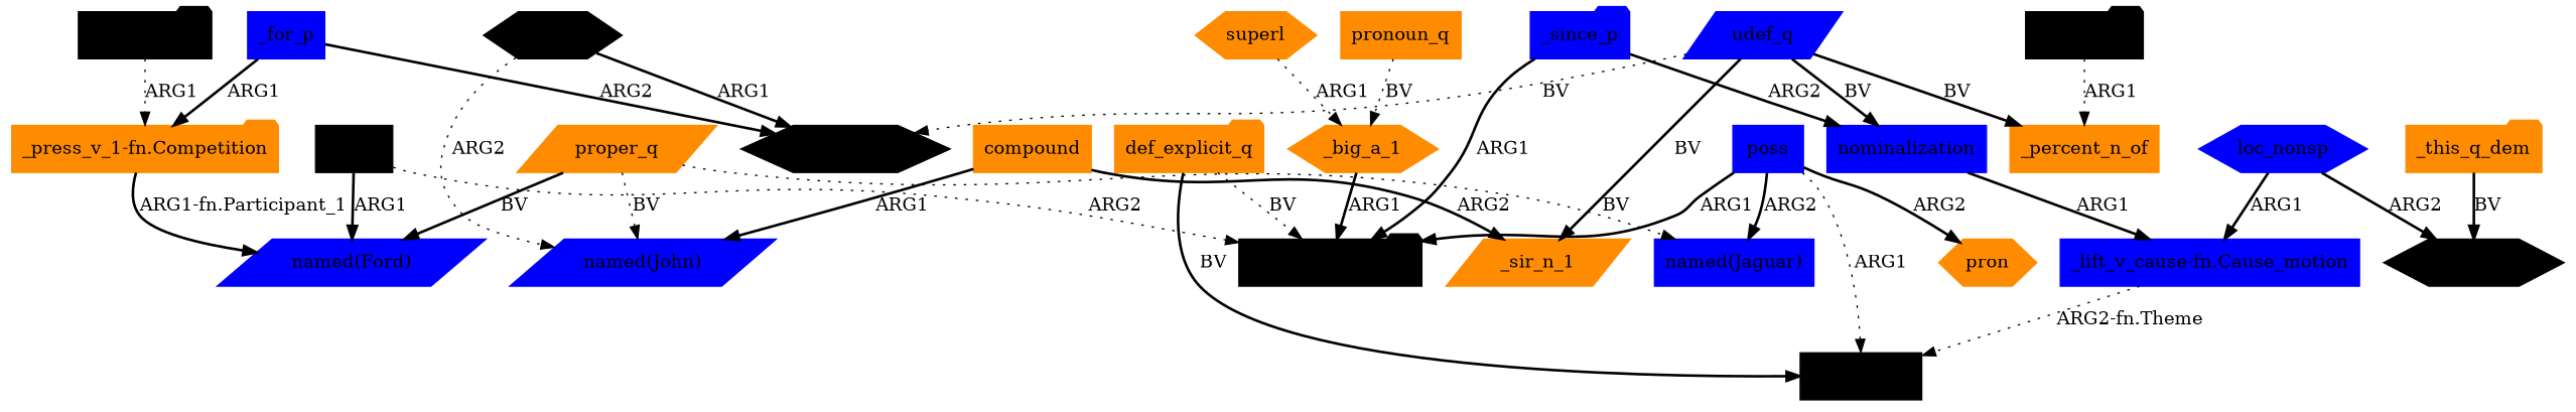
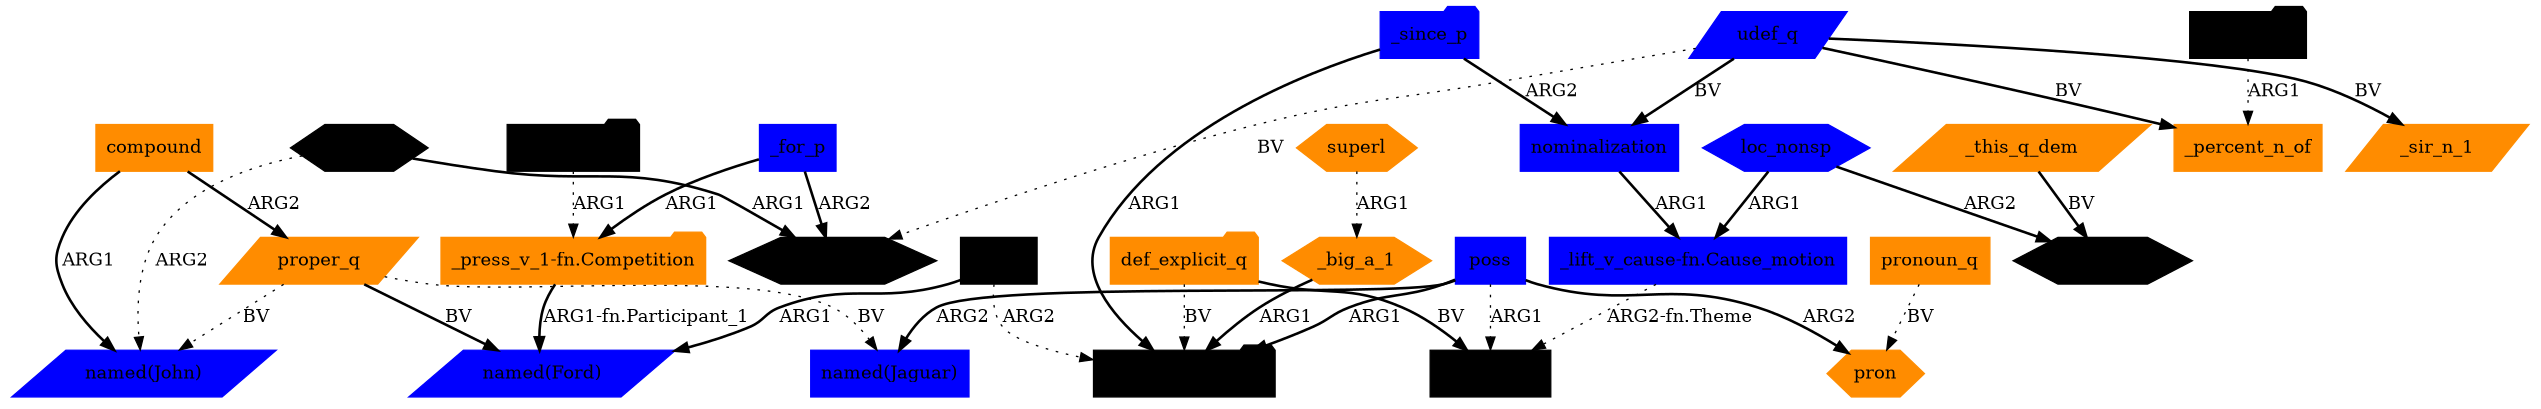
  digraph {
    node [color=darkorange shape=box style=filled]
    edge [style=bold]
    udef_q [color=blue shape=parallelogram]
    "_talk_n_of-on" [color=black shape=hexagon]
    nominalization [color=blue]
    _sir_n_1 [shape=parallelogram]
    _percent_n_of
    "_lift_v_cause-fn.Cause_motion" [color=blue]
    _big_a_1 [shape=hexagon]
    _shareholder_n_1 [color=black shape=folder]
    _stake_n_1 [color=black]
    proper_q [shape=parallelogram]
    "named(Ford)" [color=blue shape=parallelogram]
    "named(John)" [color=blue shape=parallelogram]
    "named(Jaguar)" [color=blue]
    _since_p [color=blue shape=folder]
    _harder_a_1 [color=black shape=folder]
    "_press_v_1-fn.Competition" [shape=folder]
    loc_nonsp [color=blue shape=hexagon]
    _week_n_1 [color=black shape=hexagon]
    compound
    appos [color=black]
    pron [shape=hexagon]
    pronoun_q
    _with_p [color=black shape=hexagon]
    poss [color=blue]
    def_explicit_q [shape=folder]
    superl [shape=hexagon]
    _for_p [color=blue]
    "card(10.4)" [color=black shape=folder]
-   _this_q_dem [shape=folder]
+   _this_q_dem [shape=parallelogram]
    udef_q -> "_talk_n_of-on" [label=BV style=dotted]
    udef_q -> nominalization [label=BV]
    udef_q -> _sir_n_1 [label=BV]
    udef_q -> _percent_n_of [label=BV]
    nominalization -> "_lift_v_cause-fn.Cause_motion" [label=ARG1]
    "_lift_v_cause-fn.Cause_motion" -> _stake_n_1 [label="ARG2-fn.Theme" style=dotted]
    _big_a_1 -> _shareholder_n_1 [label=ARG1]
    proper_q -> "named(Ford)" [label=BV]
    proper_q -> "named(John)" [label=BV style=dotted]
    proper_q -> "named(Jaguar)" [label=BV style=dotted]
    _since_p -> nominalization [label=ARG2]
    _since_p -> _shareholder_n_1 [label=ARG1]
    _harder_a_1 -> "_press_v_1-fn.Competition" [label=ARG1 style=dotted]
    "_press_v_1-fn.Competition" -> "named(Ford)" [label="ARG1-fn.Participant_1"]
    loc_nonsp -> "_lift_v_cause-fn.Cause_motion" [label=ARG1]
    loc_nonsp -> _week_n_1 [label=ARG2]
-   compound -> _sir_n_1 [label=ARG2]
+   compound -> proper_q [label=ARG2]
    compound -> "named(John)" [label=ARG1]
    appos -> _shareholder_n_1 [label=ARG2 style=dotted]
    appos -> "named(Ford)" [label=ARG1]
-   pronoun_q -> _big_a_1 [label=BV style=dotted]
+   pronoun_q -> pron [label=BV style=dotted]
    _with_p -> "_talk_n_of-on" [label=ARG1]
    _with_p -> "named(John)" [label=ARG2 style=dotted]
    poss -> _shareholder_n_1 [label=ARG1]
    poss -> _stake_n_1 [label=ARG1 style=dotted]
    poss -> "named(Jaguar)" [label=ARG2]
    poss -> pron [label=ARG2]
    def_explicit_q -> _shareholder_n_1 [label=BV style=dotted]
    def_explicit_q -> _stake_n_1 [label=BV]
    superl -> _big_a_1 [label=ARG1 style=dotted]
    _for_p -> "_talk_n_of-on" [label=ARG2]
    _for_p -> "_press_v_1-fn.Competition" [label=ARG1]
    "card(10.4)" -> _percent_n_of [label=ARG1 style=dotted]
    _this_q_dem -> _week_n_1 [label=BV]
  }
